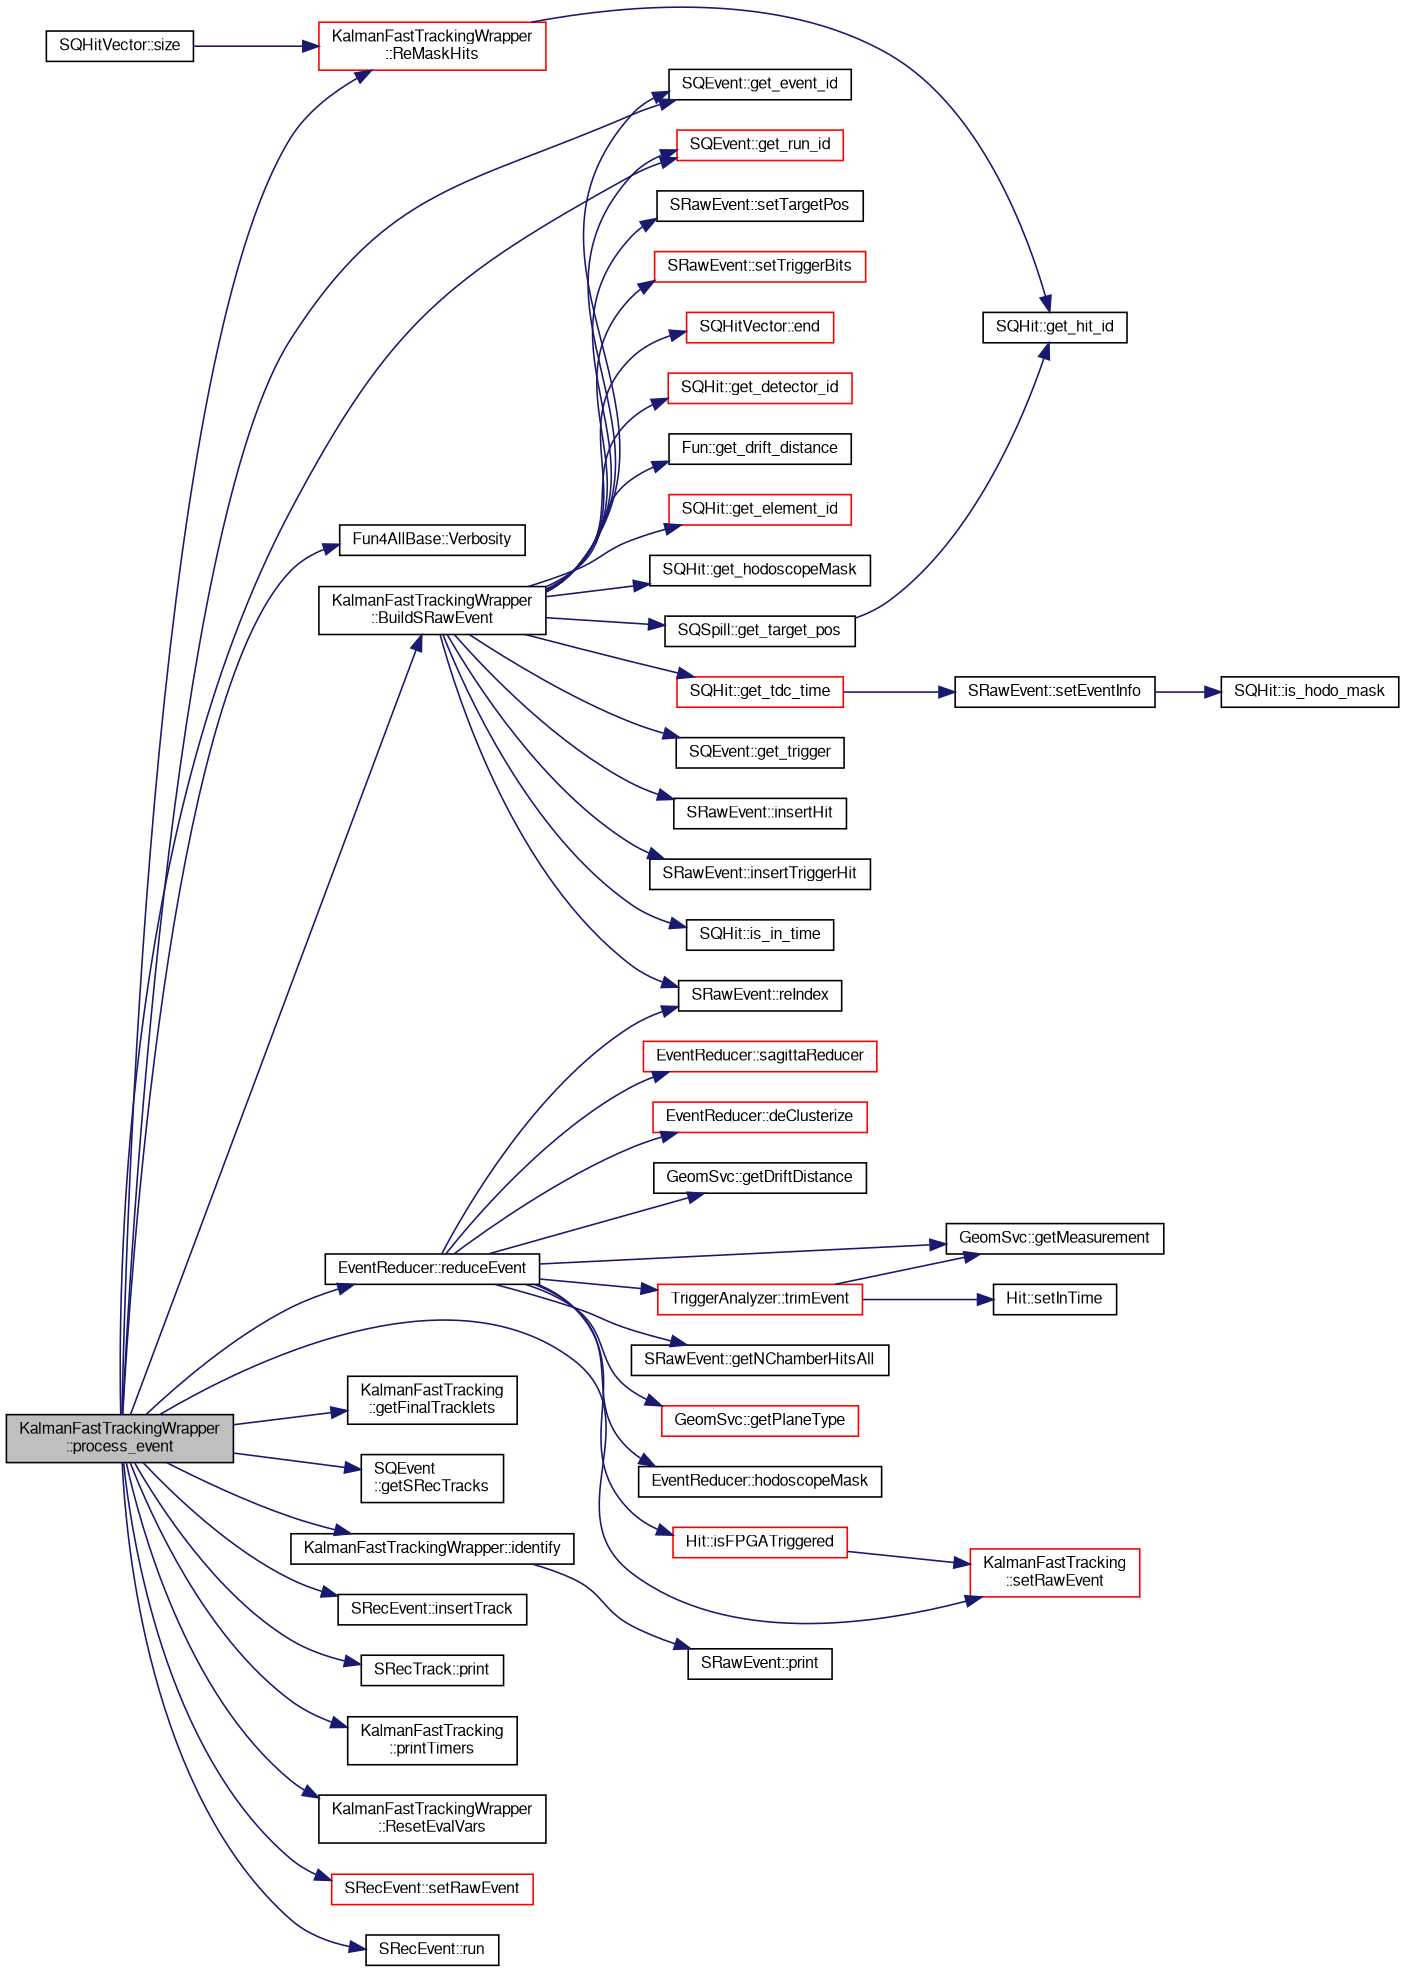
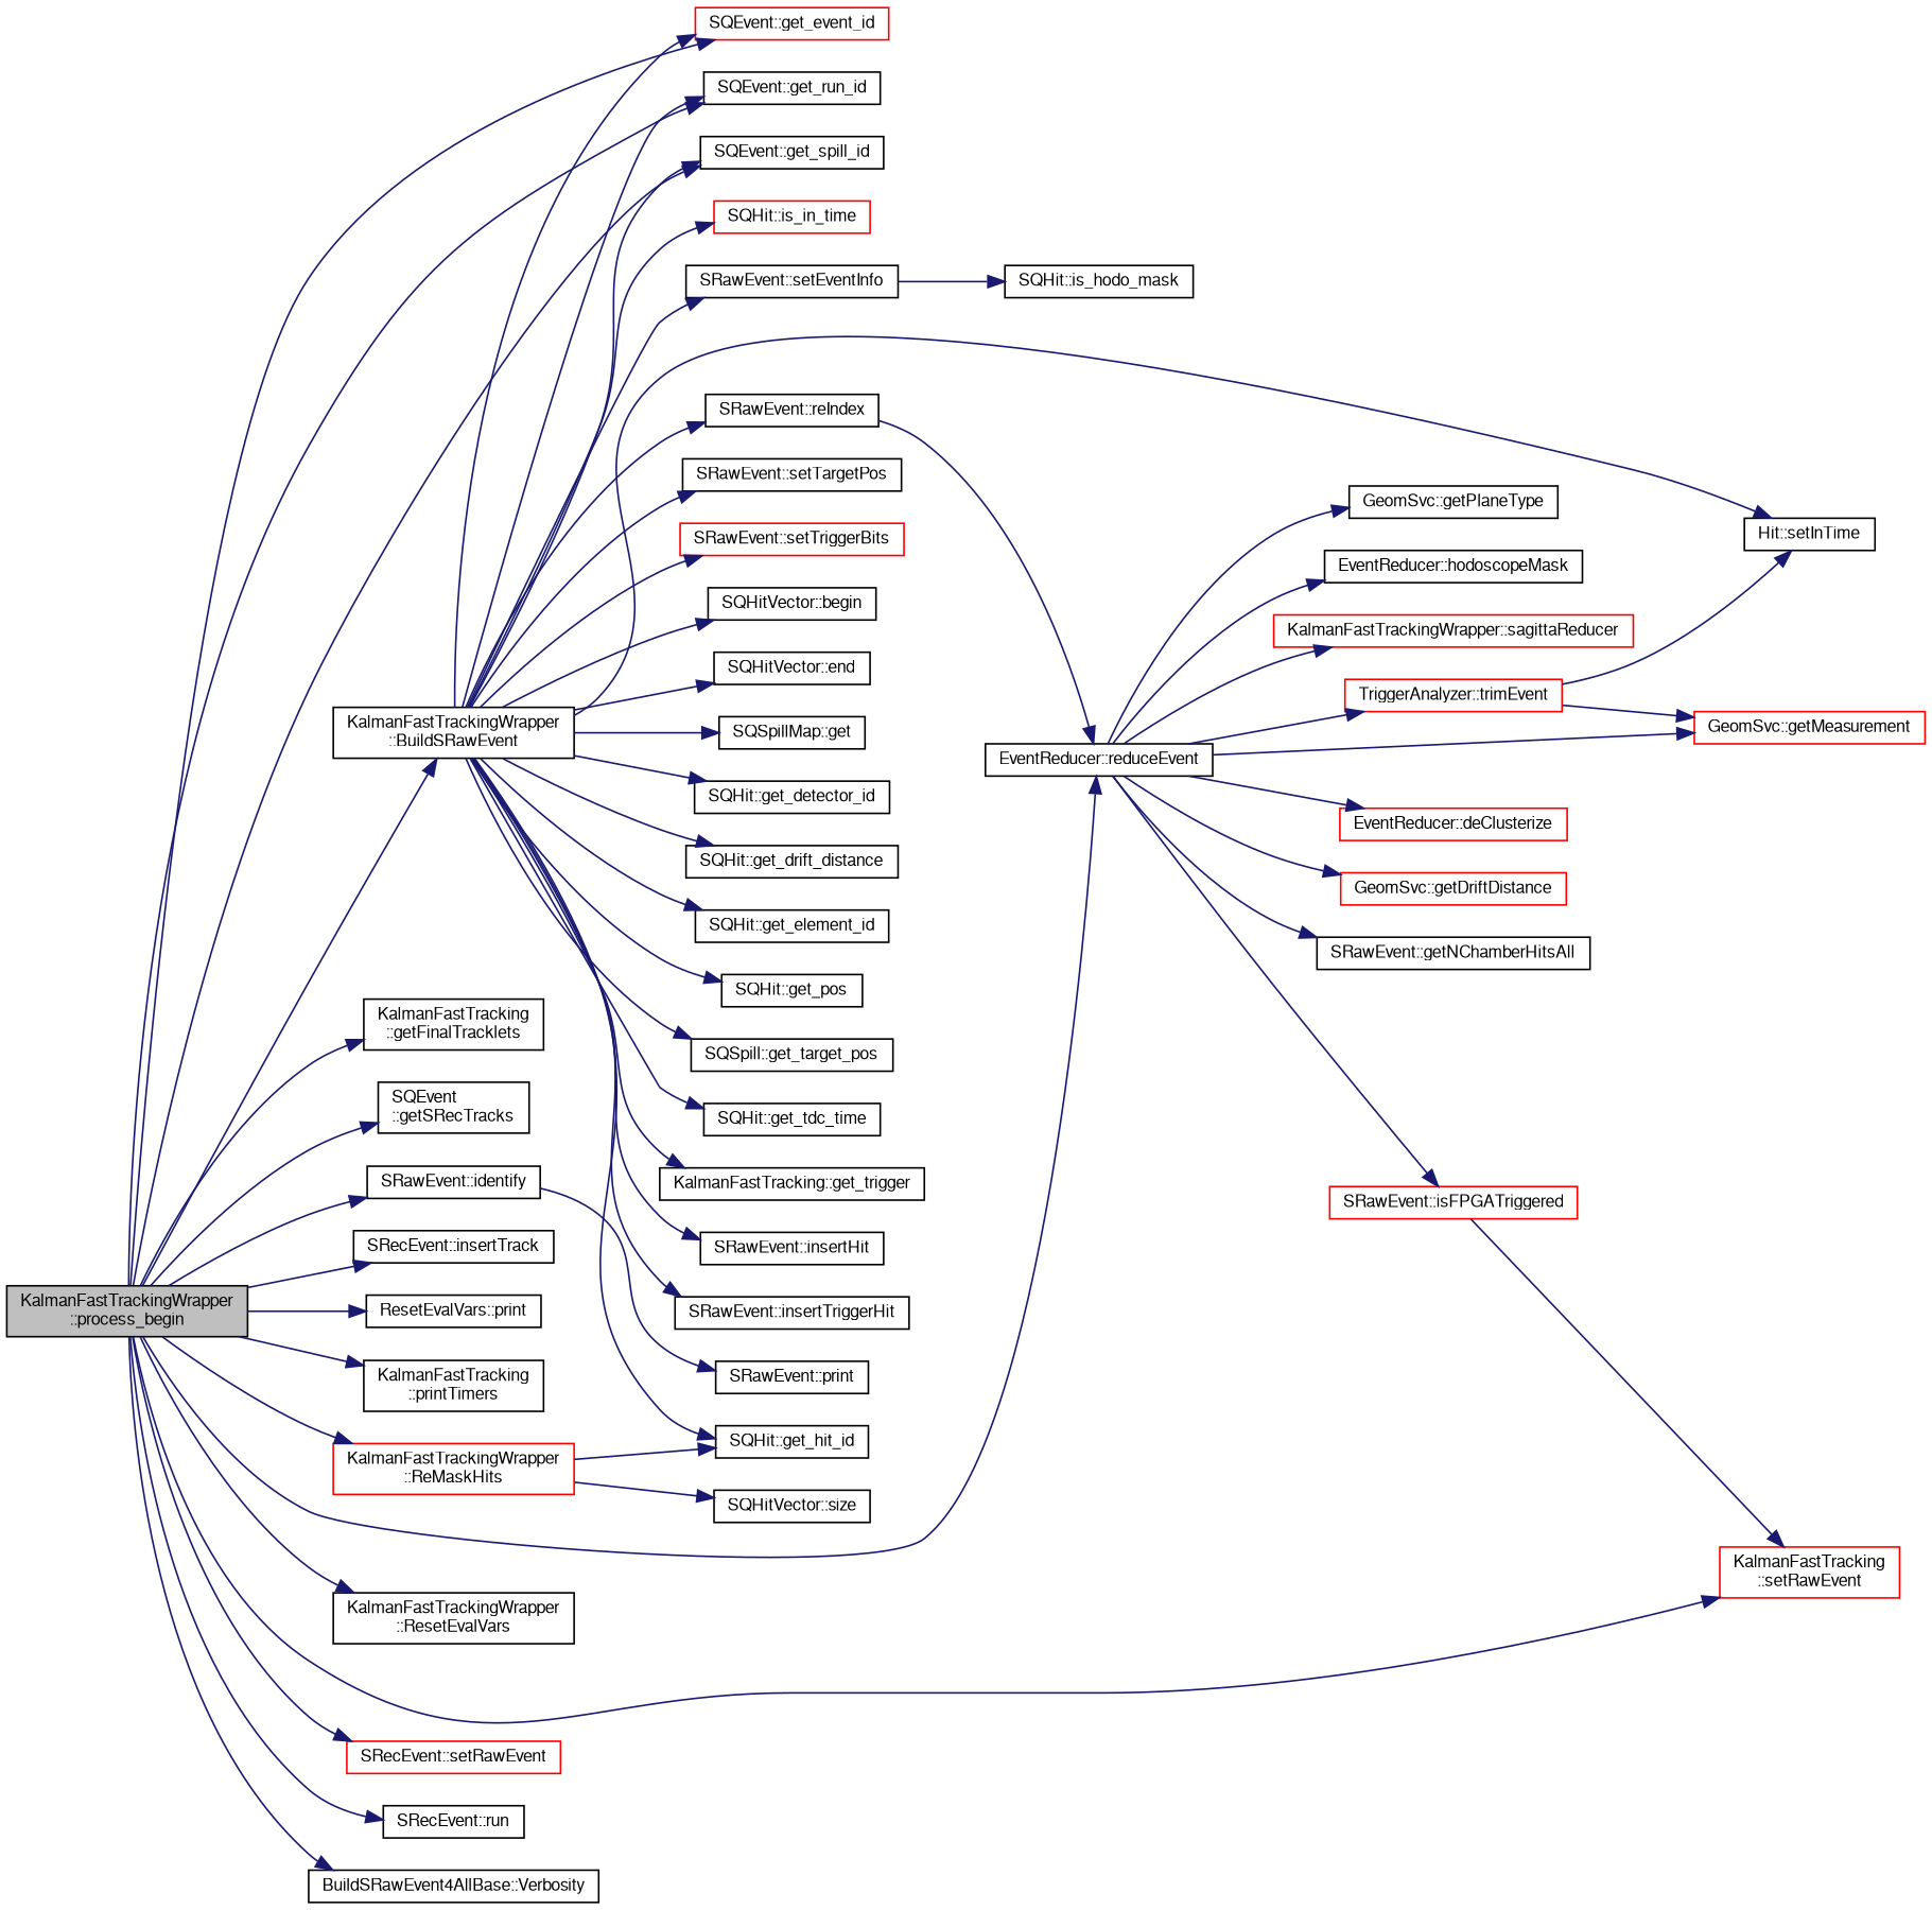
  digraph {
    rankdir=LR
    node [color=black fontname=FreeSans fontsize=10 shape=record]
    edge [color=midnightblue fontname=FreeSans fontsize=10 labelfontname=FreeSans labelfontsize=10 style=solid]
-   n1 [fillcolor=grey75 fontcolor=black height=0.2 label="KalmanFastTrackingWrapper\l::process_event" style=filled width=0.4]
+   n1 [fillcolor=grey75 fontcolor=black height=0.2 label="KalmanFastTrackingWrapper\l::process_begin" style=filled width=0.4]
    n2 [height=0.2 label="KalmanFastTrackingWrapper\l::BuildSRawEvent" width=0.4]
-   n3 [height=0.2 label="SQEvent::get_event_id" width=0.4]
-   n4 [color=red height=0.2 label="SQEvent::get_run_id" width=0.4]
+   n3 [color=red height=0.2 label="SQEvent::get_event_id" width=0.4]
+   n4 [height=0.2 label="SQEvent::get_run_id" width=0.4]
+   n5 [height=0.2 label="SQEvent::get_spill_id" width=0.4]
    n6 [height=0.2 label="KalmanFastTracking\l::getFinalTracklets" width=0.4]
    n7 [height=0.2 label="SQEvent\l::getSRecTracks" width=0.4]
-   n8 [height=0.2 label="KalmanFastTrackingWrapper::identify" width=0.4]
+   n8 [height=0.2 label="SRawEvent::identify" width=0.4]
    n9 [height=0.2 label="SRecEvent::insertTrack" width=0.4]
-   n10 [height=0.2 label="SRecTrack::print" width=0.4]
+   n10 [height=0.2 label="ResetEvalVars::print" width=0.4]
    n11 [height=0.2 label="KalmanFastTracking\l::printTimers" width=0.4]
    n12 [height=0.2 label="EventReducer::reduceEvent" width=0.4]
    n13 [color=red height=0.2 label="KalmanFastTrackingWrapper\l::ReMaskHits" width=0.4]
    n14 [height=0.2 label="KalmanFastTrackingWrapper\l::ResetEvalVars" width=0.4]
    n15 [color=red height=0.2 label="KalmanFastTracking\l::setRawEvent" width=0.4]
    n16 [color=red height=0.2 label="SRecEvent::setRawEvent" width=0.4]
    n17 [height=0.2 label="SRecEvent::run" width=0.4]
-   n18 [height=0.2 label="Fun4AllBase::Verbosity" width=0.4]
-   n20 [color=red height=0.2 label="SQHitVector::end" width=0.4]
-   n22 [color=red height=0.2 label="SQHit::get_detector_id" width=0.4]
-   n23 [height=0.2 label="Fun::get_drift_distance" width=0.4]
-   n24 [color=red height=0.2 label="SQHit::get_element_id" width=0.4]
+   n18 [height=0.2 label="BuildSRawEvent4AllBase::Verbosity" width=0.4]
+   n19 [height=0.2 label="SQHitVector::begin" width=0.4]
+   n20 [height=0.2 label="SQHitVector::end" width=0.4]
+   n21 [height=0.2 label="SQSpillMap::get" width=0.4]
+   n22 [height=0.2 label="SQHit::get_detector_id" width=0.4]
+   n23 [height=0.2 label="SQHit::get_drift_distance" width=0.4]
+   n24 [height=0.2 label="SQHit::get_element_id" width=0.4]
    n25 [height=0.2 label="SQHit::get_hit_id" width=0.4]
-   n26 [height=0.2 label="SQHit::get_hodoscopeMask" width=0.4]
+   n26 [height=0.2 label="SQHit::get_pos" width=0.4]
    n27 [height=0.2 label="SQSpill::get_target_pos" width=0.4]
-   n28 [color=red height=0.2 label="SQHit::get_tdc_time" width=0.4]
-   n29 [height=0.2 label="SQEvent::get_trigger" width=0.4]
+   n28 [height=0.2 label="SQHit::get_tdc_time" width=0.4]
+   n29 [height=0.2 label="KalmanFastTracking::get_trigger" width=0.4]
    n30 [height=0.2 label="SRawEvent::insertHit" width=0.4]
    n31 [height=0.2 label="SRawEvent::insertTriggerHit" width=0.4]
-   n32 [height=0.2 label="SQHit::is_in_time" width=0.4]
+   n32 [color=red height=0.2 label="SQHit::is_in_time" width=0.4]
    n33 [height=0.2 label="SRawEvent::reIndex" width=0.4]
    n34 [height=0.2 label="SRawEvent::setEventInfo" width=0.4]
    n35 [height=0.2 label="Hit::setInTime" width=0.4]
    n36 [height=0.2 label="SRawEvent::setTargetPos" width=0.4]
    n37 [color=red height=0.2 label="SRawEvent::setTriggerBits" width=0.4]
    n38 [height=0.2 label="SRawEvent::print" width=0.4]
    n39 [color=red height=0.2 label="EventReducer::deClusterize" width=0.4]
-   n40 [height=0.2 label="GeomSvc::getDriftDistance" width=0.4]
-   n41 [height=0.2 label="GeomSvc::getMeasurement" width=0.4]
+   n40 [color=red height=0.2 label="GeomSvc::getDriftDistance" width=0.4]
+   n41 [color=red height=0.2 label="GeomSvc::getMeasurement" width=0.4]
    n42 [height=0.2 label="SRawEvent::getNChamberHitsAll" width=0.4]
-   n43 [color=red height=0.2 label="GeomSvc::getPlaneType" width=0.4]
+   n43 [height=0.2 label="GeomSvc::getPlaneType" width=0.4]
    n44 [height=0.2 label="EventReducer::hodoscopeMask" width=0.4]
-   n45 [color=red height=0.2 label="Hit::isFPGATriggered" width=0.4]
-   n46 [color=red height=0.2 label="EventReducer::sagittaReducer" width=0.4]
+   n45 [color=red height=0.2 label="SRawEvent::isFPGATriggered" width=0.4]
+   n46 [color=red height=0.2 label="KalmanFastTrackingWrapper::sagittaReducer" width=0.4]
    n47 [color=red height=0.2 label="TriggerAnalyzer::trimEvent" width=0.4]
    n48 [height=0.2 label="SQHitVector::size" width=0.4]
    n49 [height=0.2 label="SQHit::is_hodo_mask" width=0.4]
    n1 -> n2
    n1 -> n3
    n1 -> n4
+   n1 -> n5
    n1 -> n6
    n1 -> n7
    n1 -> n8
    n1 -> n9
    n1 -> n10
    n1 -> n11
    n1 -> n12
    n1 -> n13
    n1 -> n14
    n1 -> n15
    n1 -> n16
    n1 -> n17
    n1 -> n18
    n2 -> n3
    n2 -> n4
+   n2 -> n5
+   n2 -> n19
    n2 -> n20
+   n2 -> n21
    n2 -> n22
    n2 -> n23
    n2 -> n24
-   n27 -> n25
+   n2 -> n25
    n2 -> n26
    n2 -> n27
    n2 -> n28
    n2 -> n29
    n2 -> n30
    n2 -> n31
    n2 -> n32
    n2 -> n33
-   n28 -> n34
+   n2 -> n34
+   n2 -> n35
    n2 -> n36
    n2 -> n37
    n8 -> n38
-   n12 -> n33
+   n33 -> n12
    n12 -> n39
    n12 -> n40
    n12 -> n41
    n12 -> n42
    n12 -> n43
    n12 -> n44
    n12 -> n45
    n12 -> n46
    n12 -> n47
    n13 -> n25
-   n48 -> n13
+   n13 -> n48
    n34 -> n49
    n45 -> n15
    n47 -> n35
    n47 -> n41
  }
